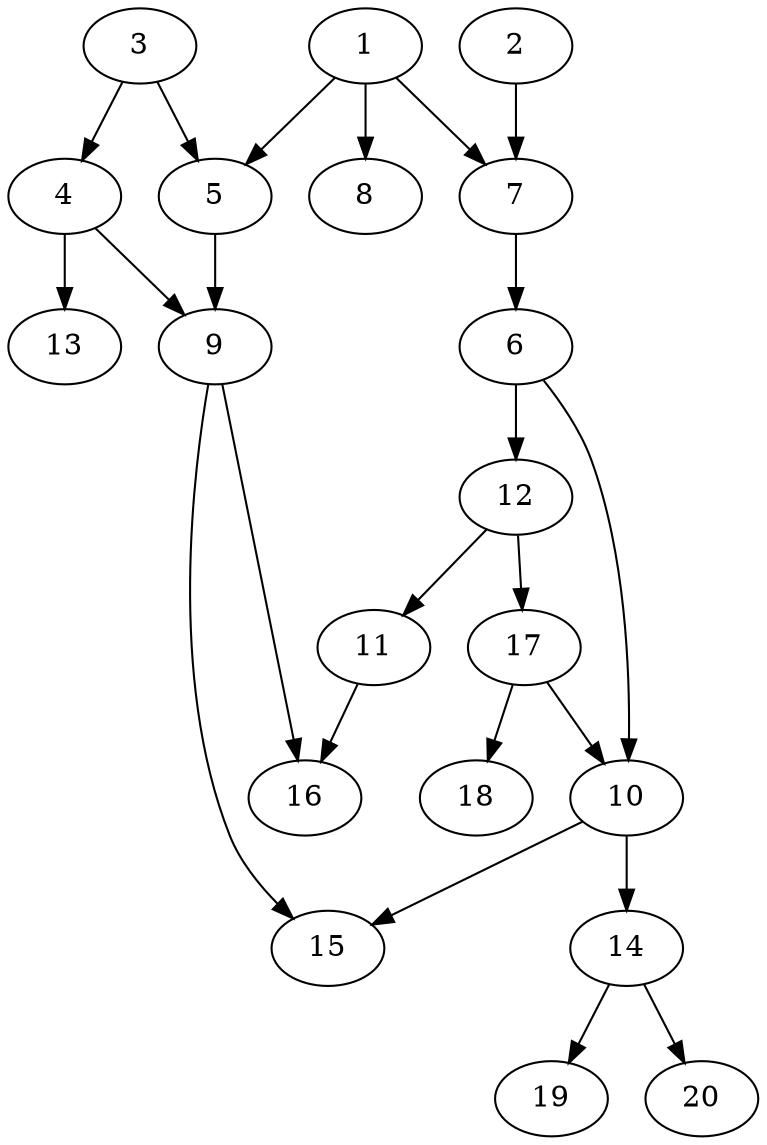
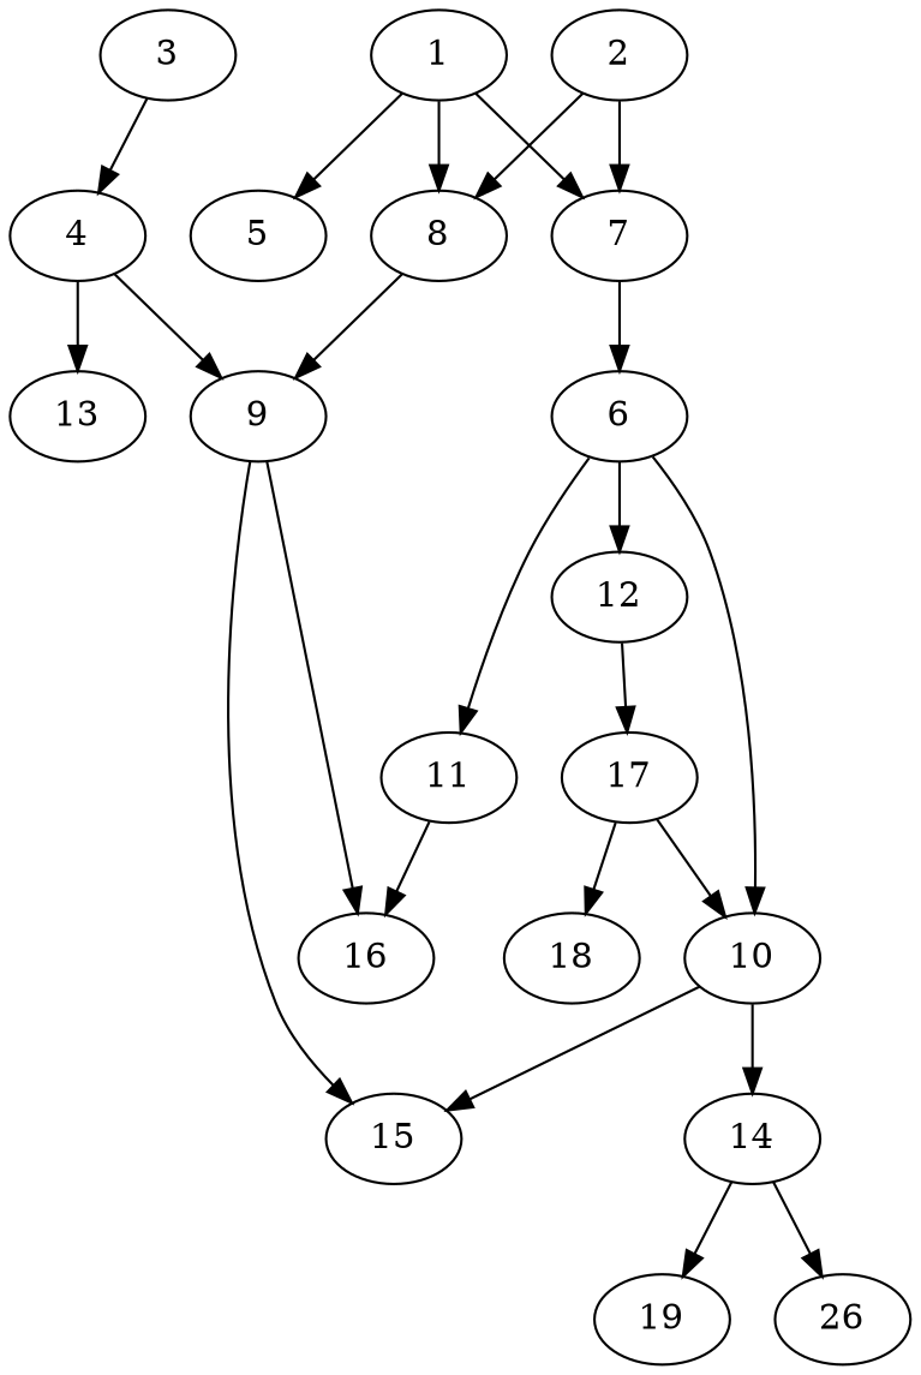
  digraph {
    node [alpha=0.15]
    1 [alpha=0.10 expect_size=190011601211146]
    5 [alpha=0.18 expect_size=4410579206676455]
    7 [alpha=0.09 expect_size=11871969952560556]
    8 [expect_size=376661436535820]
    6 [alpha=0.10 expect_size=4180043725029769216]
    9 [alpha=0.11 expect_size=8197997387317572]
    15 [alpha=0.17 expect_size=23568541222041]
    16 [alpha=0.09 expect_size=2750943423719538688]
    2 [alpha=0.06 expect_size=3962485890588082176]
    10 [alpha=0.04 expect_size=208347092282274]
    11 [expect_size=688867051327802]
    12 [alpha=0.01 expect_size=17873782029906202]
    14 [alpha=0.13 expect_size=1096651482557649]
    17 [alpha=0.17 expect_size=658174946812145]
    3 [expect_size=62392062196056064]
    4 [alpha=0.07 expect_size=10636002777661490]
    13 [alpha=0.03 expect_size=83697818813809]
    19 [alpha=0.13 expect_size=23415199625117696]
-   20 [alpha=0.03 expect_size=962157385788764]
+   20 [alpha=0.03 expect_size=962157385788764 label=26]
    18 [alpha=0.01 expect_size=35114752250189064]
    1 -> 5
    1 -> 7
    1 -> 8
    7 -> 6
-   5 -> 9
+   8 -> 9
    6 -> 10
-   12 -> 11
+   6 -> 11
    6 -> 12
    9 -> 15
    9 -> 16
    2 -> 7
+   2 -> 8
    10 -> 15
    10 -> 14
    11 -> 16
    12 -> 17
    14 -> 19
    14 -> 20
    17 -> 10
    17 -> 18
-   3 -> 5
    3 -> 4
    4 -> 9
    4 -> 13
  }
